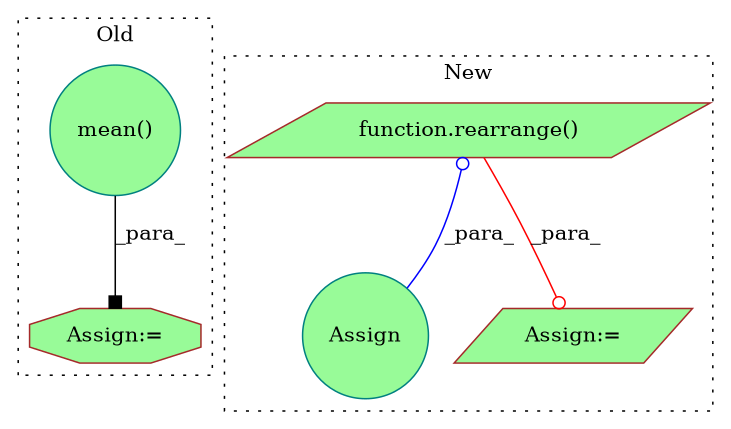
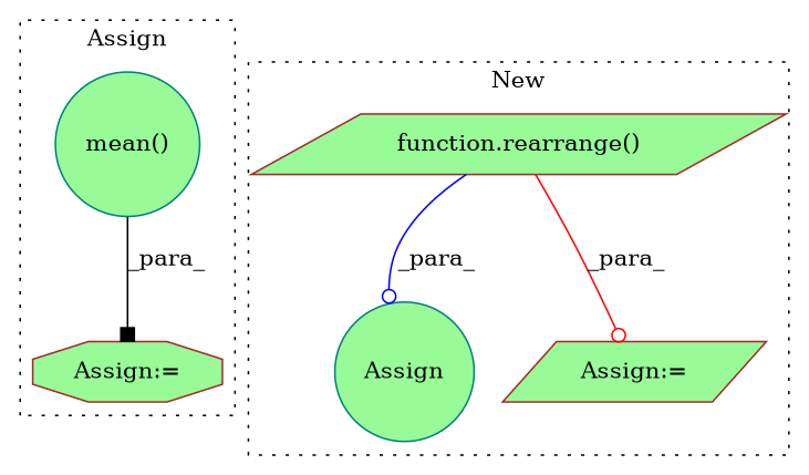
  digraph {
    fontname="DejaVu Serif"
    node [a=75 color=brown fillcolor=palegreen fontname="DejaVu Serif" shape=circle style=filled]
    edge [arrowhead=odot fontname="DejaVu Serif"]
    n1 [color=teal l="11,59" label="mean()" s="2410,2657"]
    n2 [a=68 l=4 label="Assign:=" s=2406 shape=octagon]
    n3 [l="10,1" label="function.rearrange()" s="4155,4192" shape=parallelogram]
    n4 [a=66 color=teal l=10 label=Assign s=4182]
    n5 [a=68 l=3 label="Assign:=" s=4152 shape=parallelogram]
    subgraph cluster_1 {
-     label=Old
+     label=Assign
      style=dotted
      n1
      n2
    }
    subgraph cluster_2 {
      label=New
      style=dotted
      n3
      n4
      n5
    }
    n1 -> n2 [arrowhead=box color=black label=_para_]
    n3 -> n5 [color=red label=_para_]
-   n4 -> n3 [color=blue label=_para_]
+   n3 -> n4 [color=blue label=_para_]
  }
